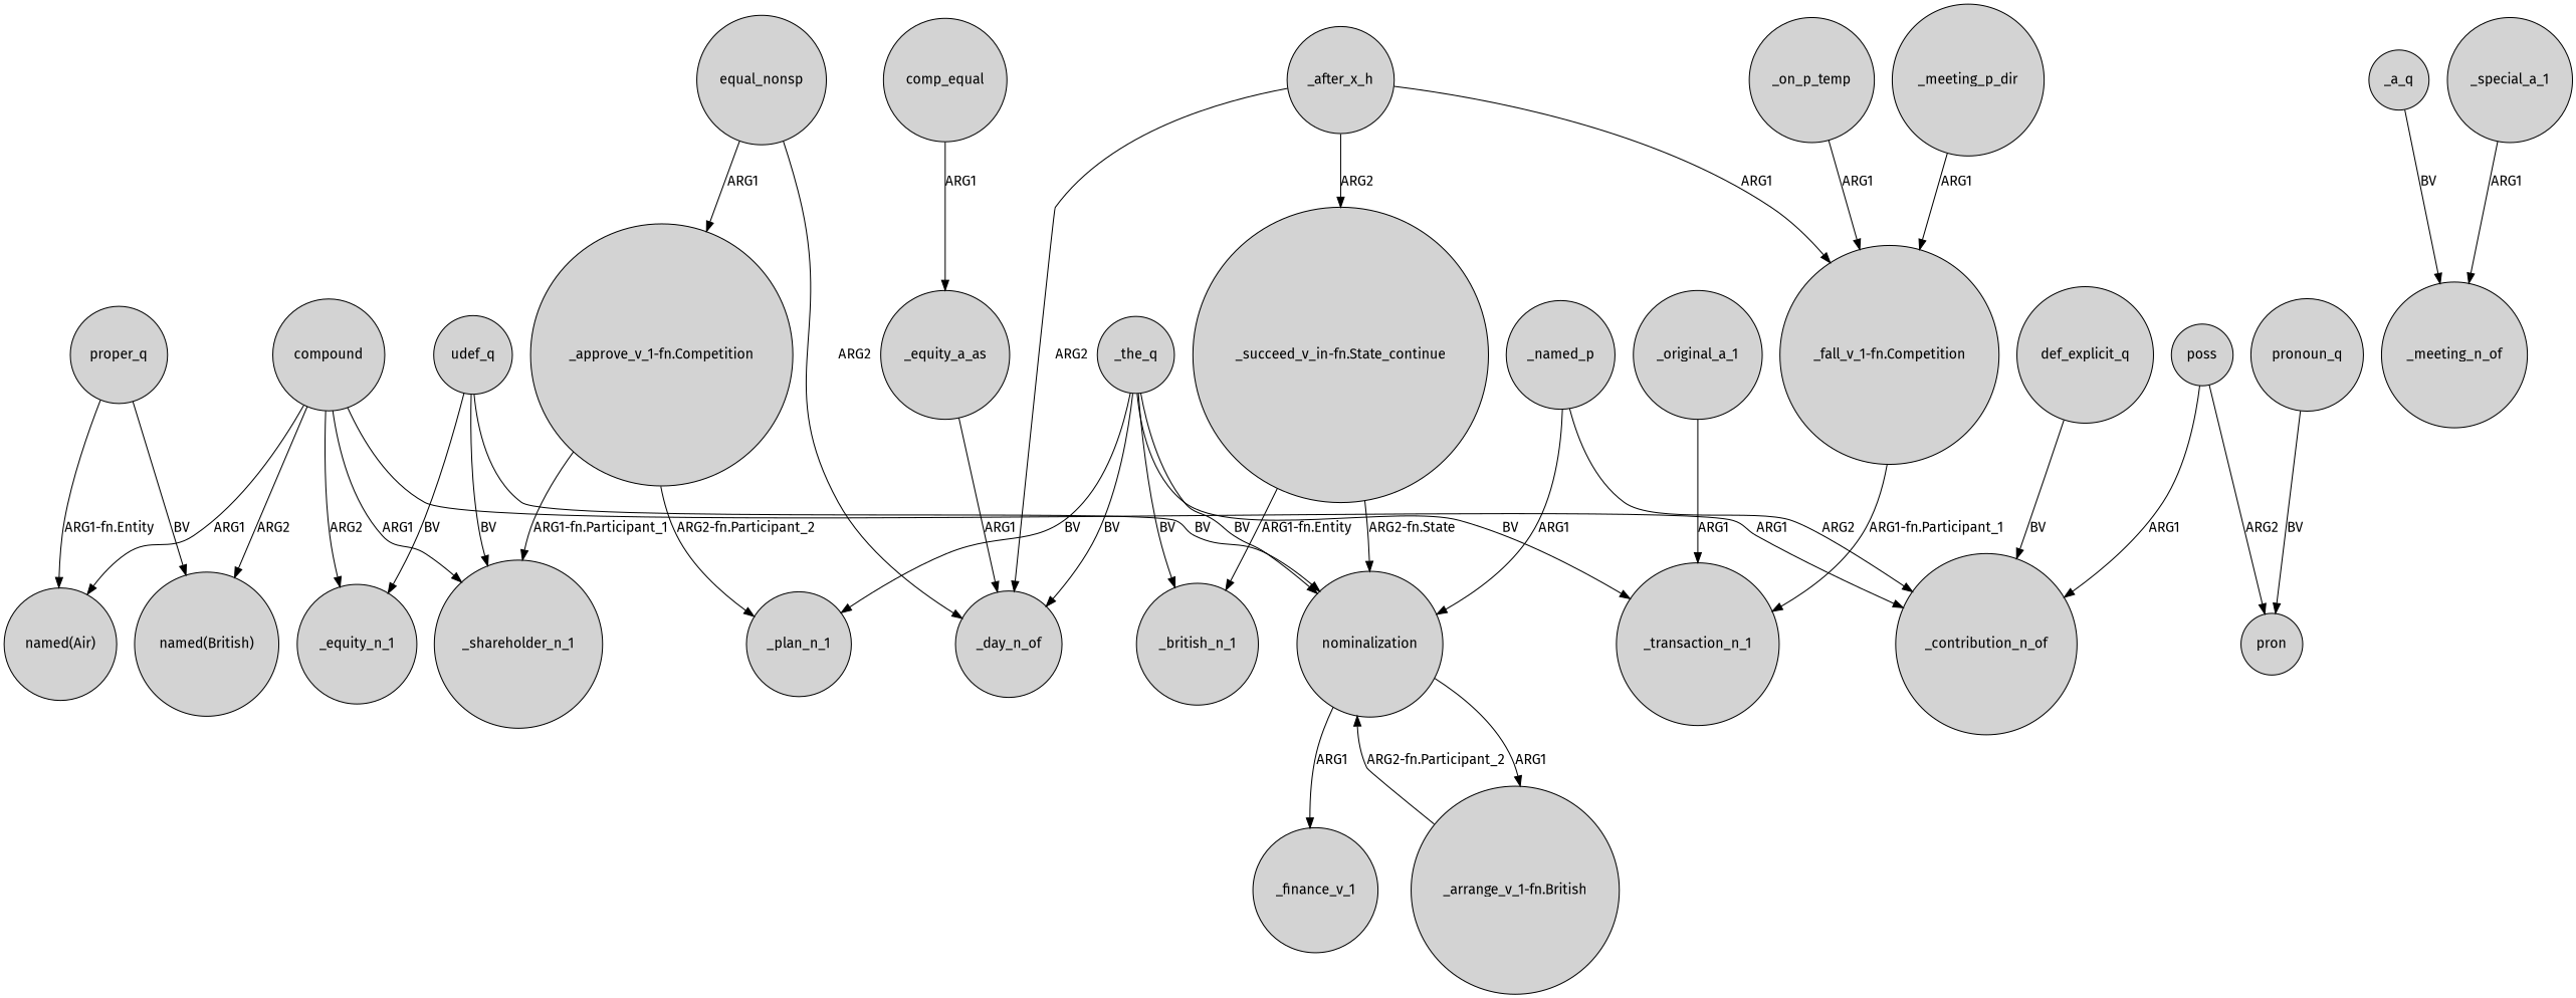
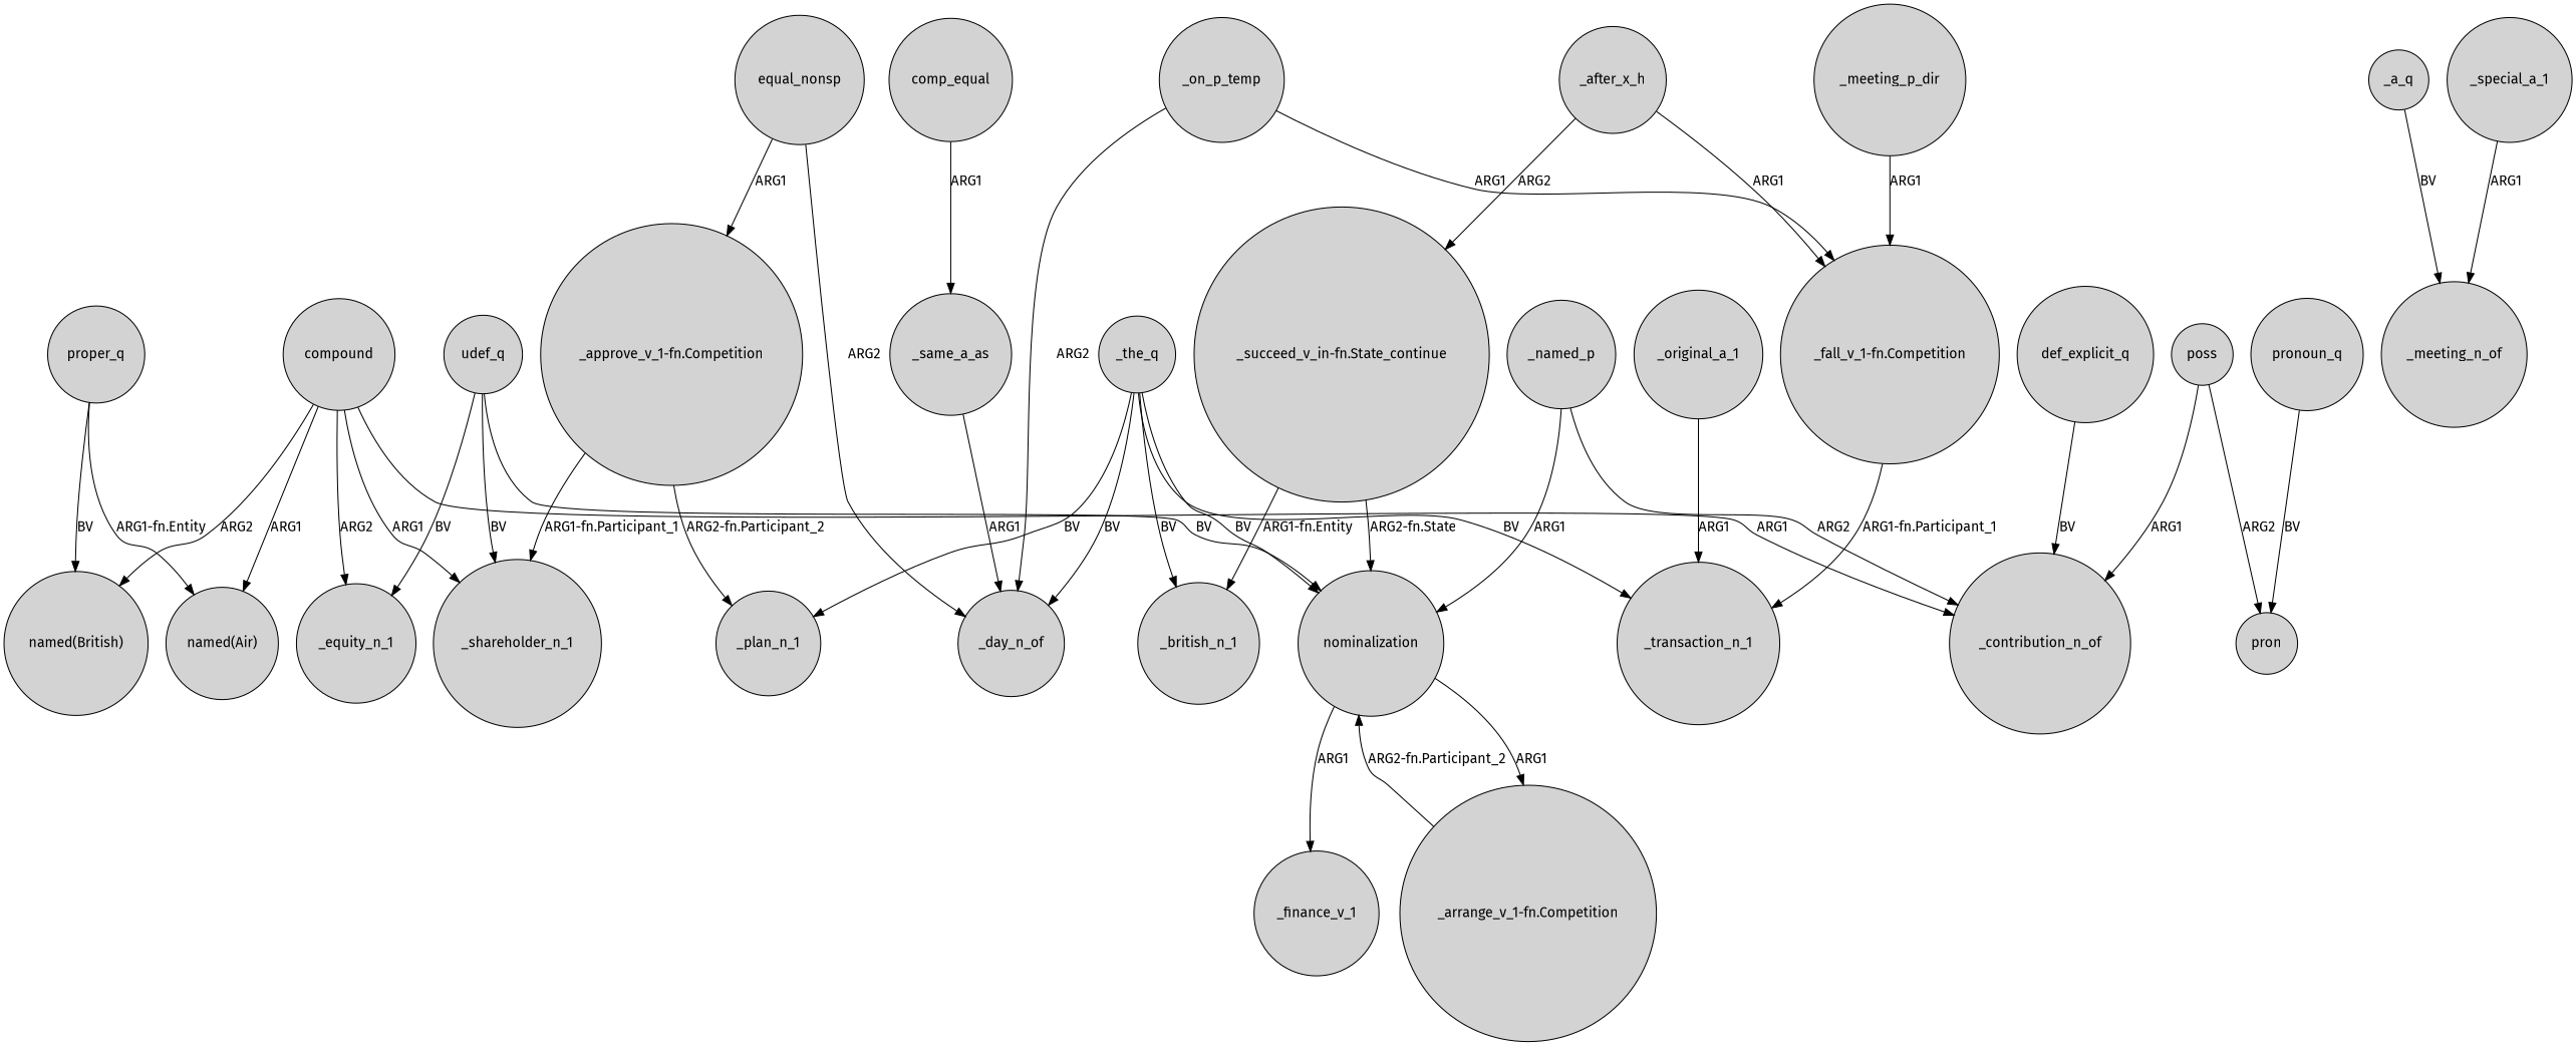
  digraph {
    fontname="Fira Sans"
    node [fontname="Fira Sans" shape=circle style=filled]
    edge [fontname="Fira Sans"]
    proper_q
    "named(British)"
    "named(Air)"
    _the_q
    nominalization
    _transaction_n_1
    _british_n_1
    _day_n_of
    _plan_n_1
    _finance_v_1
-   "_arrange_v_1-fn.Competition" [label="_arrange_v_1-fn.British"]
+   "_arrange_v_1-fn.Competition"
    "_approve_v_1-fn.Competition"
    _shareholder_n_1
    n14 [label=_meeting_p_dir]
    "_fall_v_1-fn.Competition"
    compound
    _contribution_n_of
    _equity_n_1
    def_explicit_q
    udef_q
    _after_x_h
    "_succeed_v_in-fn.State_continue"
    pronoun_q
    pron
    poss
    _a_q
    _meeting_n_of
-   _same_a_as [label=_equity_a_as]
+   _same_a_as
    n29 [label=equal_nonsp]
    n30 [label=_named_p]
    _on_p_temp
    _original_a_1
    _special_a_1
    comp_equal
    proper_q -> "named(British)" [label=BV]
    proper_q -> "named(Air)" [label="ARG1-fn.Entity"]
    _the_q -> nominalization [label=BV]
    _the_q -> _transaction_n_1 [label=BV]
    _the_q -> _british_n_1 [label=BV]
    _the_q -> _day_n_of [label=BV]
    _the_q -> _plan_n_1 [label=BV]
    nominalization -> _finance_v_1 [label=ARG1]
    nominalization -> "_arrange_v_1-fn.Competition" [label=ARG1]
    "_arrange_v_1-fn.Competition" -> nominalization [label="ARG2-fn.Participant_2"]
    "_approve_v_1-fn.Competition" -> _plan_n_1 [label="ARG2-fn.Participant_2"]
    "_approve_v_1-fn.Competition" -> _shareholder_n_1 [label="ARG1-fn.Participant_1"]
    n14 -> "_fall_v_1-fn.Competition" [label=ARG1]
    "_fall_v_1-fn.Competition" -> _transaction_n_1 [label="ARG1-fn.Participant_1"]
    compound -> "named(British)" [label=ARG2]
    compound -> "named(Air)" [label=ARG1]
    compound -> _shareholder_n_1 [label=ARG1]
    compound -> _contribution_n_of [label=ARG1]
    compound -> _equity_n_1 [label=ARG2]
    def_explicit_q -> _contribution_n_of [label=BV]
    udef_q -> nominalization [label=BV]
    udef_q -> _shareholder_n_1 [label=BV]
    udef_q -> _equity_n_1 [label=BV]
    _after_x_h -> "_fall_v_1-fn.Competition" [label=ARG1]
    _after_x_h -> "_succeed_v_in-fn.State_continue" [label=ARG2]
    "_succeed_v_in-fn.State_continue" -> nominalization [label="ARG2-fn.State"]
    "_succeed_v_in-fn.State_continue" -> _british_n_1 [label="ARG1-fn.Entity"]
    pronoun_q -> pron [label=BV]
    poss -> _contribution_n_of [label=ARG1]
    poss -> pron [label=ARG2]
    _a_q -> _meeting_n_of [label=BV]
    _same_a_as -> _day_n_of [label=ARG1]
    n29 -> _day_n_of [label=ARG2]
    n29 -> "_approve_v_1-fn.Competition" [label=ARG1]
    n30 -> nominalization [label=ARG1]
    n30 -> _contribution_n_of [label=ARG2]
-   _after_x_h -> _day_n_of [label=ARG2]
+   _on_p_temp -> _day_n_of [label=ARG2]
    _on_p_temp -> "_fall_v_1-fn.Competition" [label=ARG1]
    _original_a_1 -> _transaction_n_1 [label=ARG1]
    _special_a_1 -> _meeting_n_of [label=ARG1]
    comp_equal -> _same_a_as [label=ARG1]
  }
